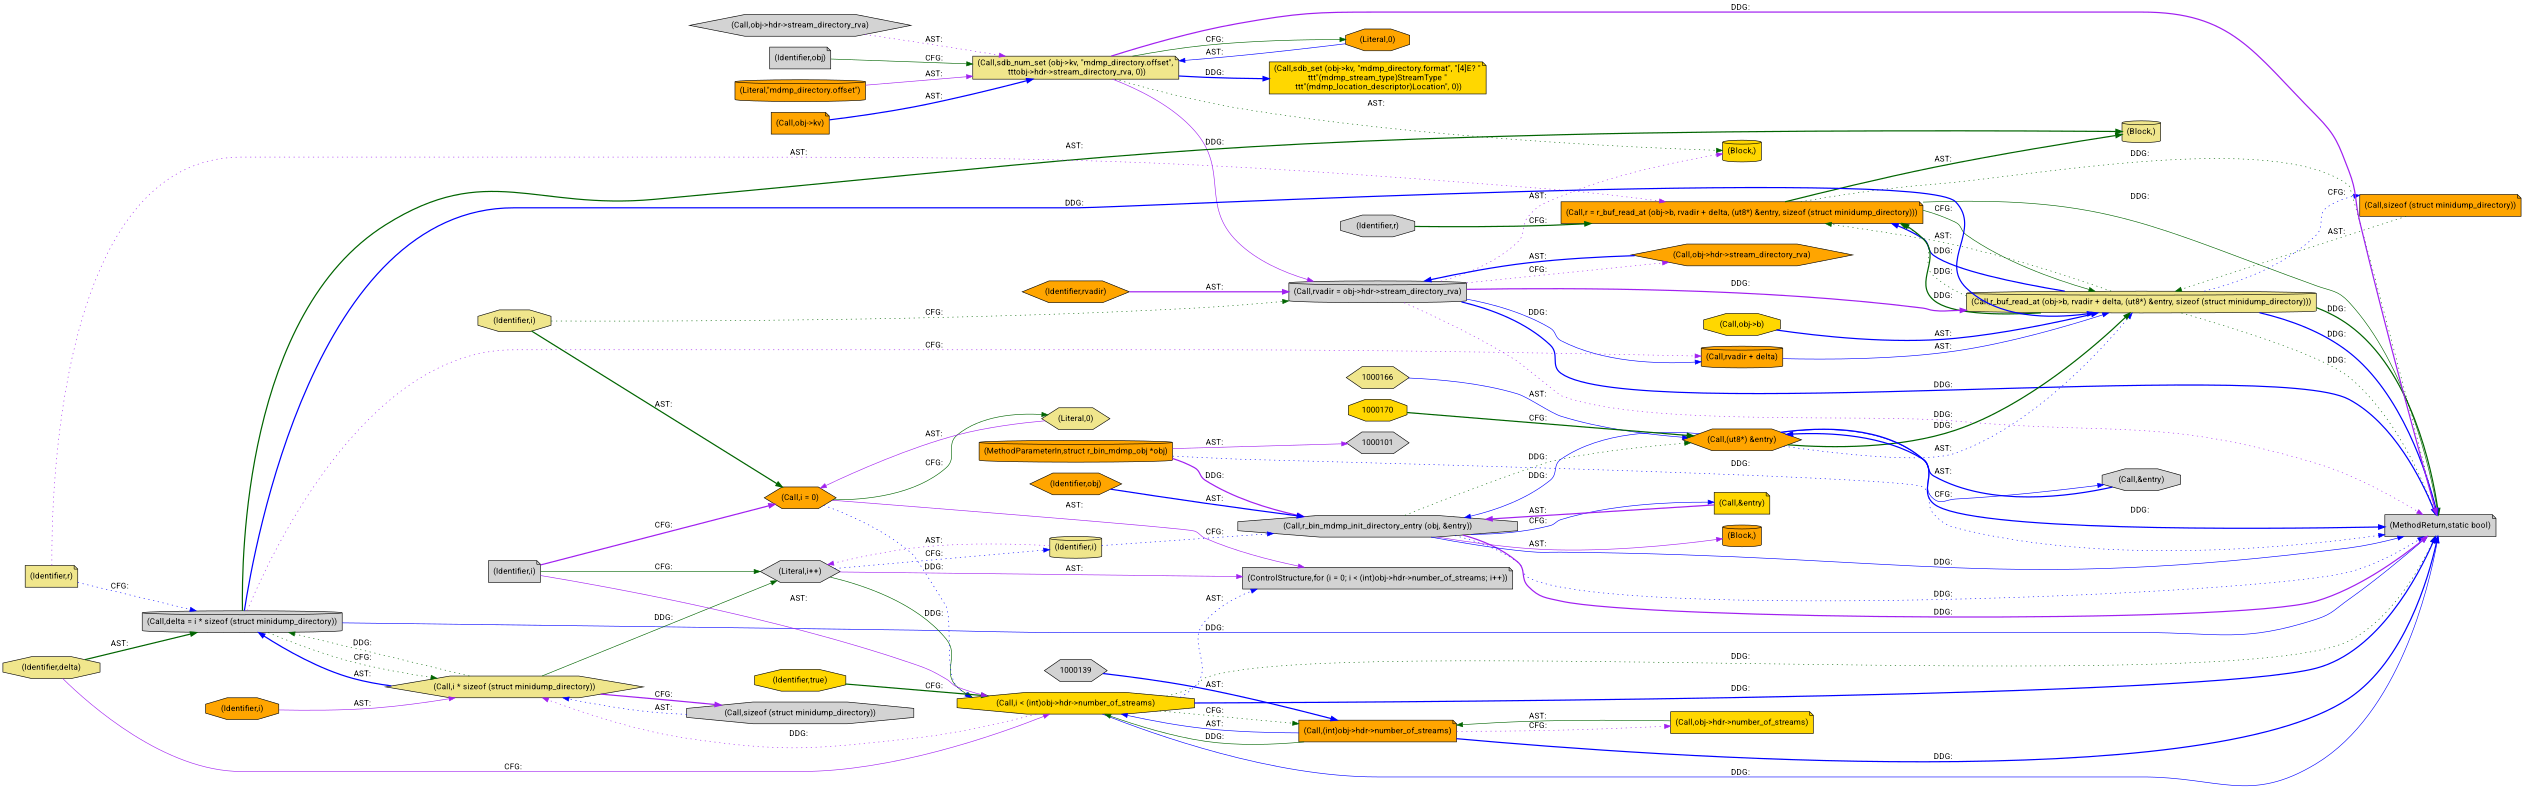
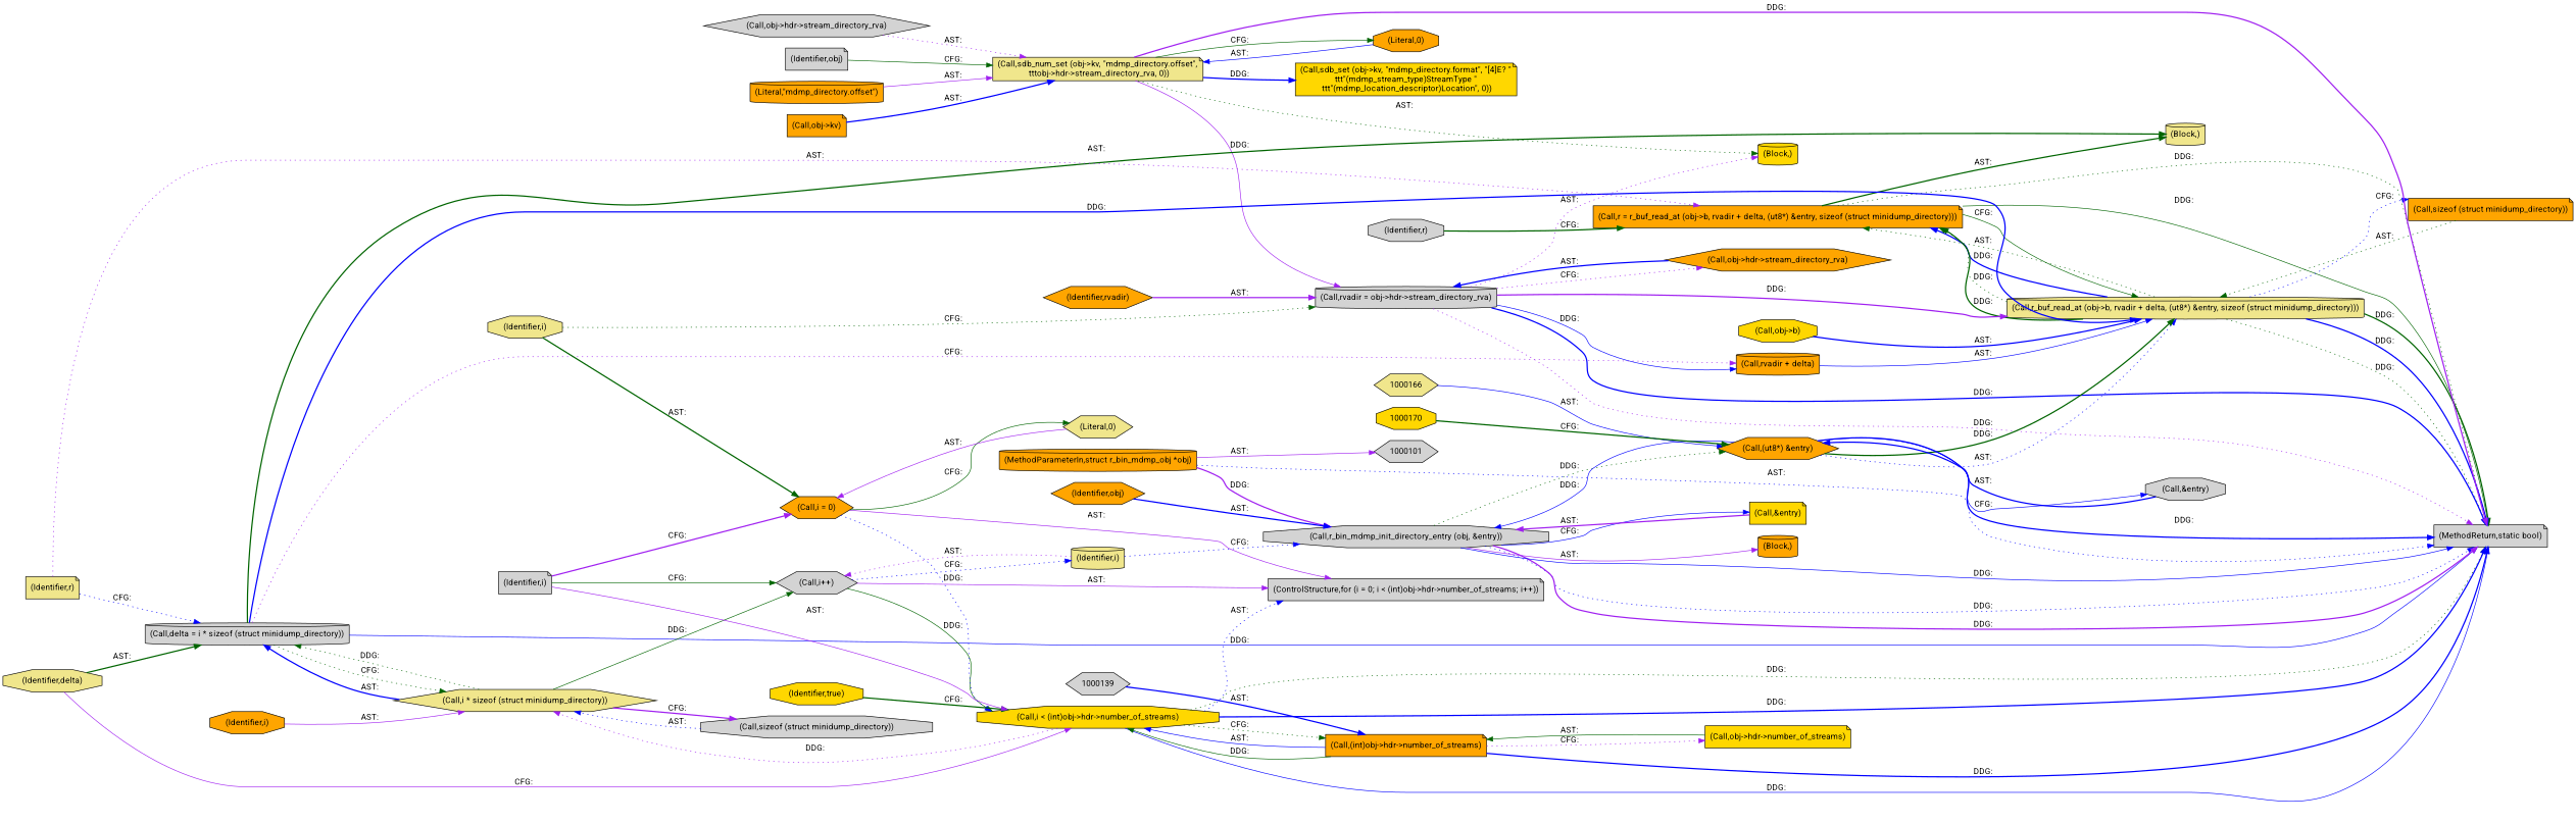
  digraph {
    fontname=Roboto
    rankdir=LR
    node [fillcolor=orange fontname=Roboto shape=note style=filled]
    edge [color=blue fontname=Roboto style=bold]
    n1 [label="(Call,r = r_buf_read_at (obj->b, rvadir + delta, (ut8*) &entry, sizeof (struct minidump_directory)))"]
    n2 [fillcolor=khaki label="(Call,r_buf_read_at (obj->b, rvadir + delta, (ut8*) &entry, sizeof (struct minidump_directory)))" shape=cylinder]
    n3 [fillcolor=khaki label="(Block,)" shape=cylinder]
    n4 [fillcolor=lightgrey label="(MethodReturn,static bool)"]
    n5 [label="(Call,sizeof (struct minidump_directory))"]
    n6 [fillcolor=lightgrey label="(Call,rvadir = obj->hdr->stream_directory_rva)" shape=cylinder]
    n7 [fillcolor=gold label="(Block,)" shape=cylinder]
    n8 [label="(Call,rvadir + delta)" shape=cylinder]
    n9 [label="(Call,obj->hdr->stream_directory_rva)" shape=hexagon]
    n10 [fillcolor=khaki label="(Call,sdb_num_set (obj->kv, \"mdmp_directory.offset\",\n \t\t\tobj->hdr->stream_directory_rva, 0))"]
    n11 [label="(Literal,0)" shape=octagon]
    n12 [fillcolor=gold label="(Call,sdb_set (obj->kv, \"mdmp_directory.format\", \"[4]E? \"\n\t\t\t\"(mdmp_stream_type)StreamType \"\n \t\t\t\"(mdmp_location_descriptor)Location\", 0))"]
    n13 [fillcolor=lightgrey label="(Call,delta = i * sizeof (struct minidump_directory))" shape=cylinder]
    n14 [fillcolor=khaki label="(Call,i * sizeof (struct minidump_directory))" shape=hexagon]
-   n15 [fillcolor=lightgrey label="(Literal,i++)" shape=hexagon]
+   n15 [fillcolor=lightgrey label="(Call,i++)" shape=hexagon]
    n16 [fillcolor=lightgrey label="(Call,sizeof (struct minidump_directory))" shape=octagon]
    n17 [fillcolor=gold label="(Call,i < (int)obj->hdr->number_of_streams)" shape=octagon]
    n18 [fillcolor=lightgrey label="(ControlStructure,for (i = 0; i < (int)obj->hdr->number_of_streams; i++))"]
    n19 [fillcolor=khaki label="(Identifier,i)" shape=cylinder]
    n20 [label="(Call,(int)obj->hdr->number_of_streams)"]
    n21 [fillcolor=gold label="(Call,obj->hdr->number_of_streams)"]
    n22 [label="(Call,i = 0)" shape=hexagon]
    n23 [fillcolor=khaki label="(Literal,0)" shape=hexagon]
    n24 [fillcolor=lightgrey label="(Call,r_bin_mdmp_init_directory_entry (obj, &entry))" shape=octagon]
    n25 [label="(Call,(ut8*) &entry)" shape=hexagon]
    n26 [fillcolor=lightgrey label="(Call,&entry)" shape=octagon]
    n27 [fillcolor=gold label="(Call,&entry)"]
    n28 [label="(Block,)" shape=cylinder]
    n29 [label="(MethodParameterIn,struct r_bin_mdmp_obj *obj)" shape=cylinder]
    1000101 [fillcolor=lightgrey shape=hexagon]
    n31 [label="(Literal,\"mdmp_directory.offset\")" shape=cylinder]
    n32 [label="(Identifier,rvadir)" shape=hexagon]
    n33 [fillcolor=khaki label="(Identifier,r)"]
    n34 [fillcolor=gold label="(Identifier,true)" shape=octagon]
    n35 [label="(Call,obj->kv)"]
    n36 [fillcolor=lightgrey label="(Identifier,r)" shape=octagon]
    n37 [label="(Identifier,obj)" shape=hexagon]
    n38 [fillcolor=lightgrey label="(Identifier,i)"]
    n39 [fillcolor=khaki label="(Identifier,delta)" shape=octagon]
    n40 [fillcolor=lightgrey label="(Call,obj->hdr->stream_directory_rva)" shape=hexagon]
    n41 [fillcolor=lightgrey label="(Identifier,obj)"]
    n42 [fillcolor=gold label="(Call,obj->b)" shape=octagon]
    n43 [label="(Identifier,i)" shape=octagon]
    n44 [fillcolor=khaki label="(Identifier,i)" shape=octagon]
    1000139 [fillcolor=lightgrey shape=hexagon]
    1000166 [fillcolor=khaki shape=hexagon]
    1000170 [fillcolor=gold shape=octagon]
    n1 -> n2 [color=darkgreen label="CFG: " style=solid]
    n1 -> n3 [color=darkgreen label="AST: "]
    n1 -> n4 [color=darkgreen label="DDG: " style=dotted]
    n1 -> n4 [color=darkgreen label="DDG: " style=solid]
    n2 -> n1 [color=darkgreen label="AST: " style=dotted]
    n2 -> n1 [label="DDG: "]
    n2 -> n1 [color=darkgreen label="DDG: " style=dotted]
    n2 -> n1 [color=darkgreen label="DDG: "]
    n2 -> n4 [color=darkgreen label="DDG: "]
    n2 -> n4 [label="DDG: "]
    n2 -> n4 [color=darkgreen label="DDG: " style=dotted]
    n2 -> n5 [label="CFG: " style=dotted]
    n5 -> n2 [color=darkgreen label="AST: " style=dotted]
    n6 -> n2 [color=purple label="DDG: "]
    n6 -> n4 [label="DDG: "]
    n6 -> n4 [color=purple label="DDG: " style=dotted]
    n6 -> n7 [color=purple label="AST: " style=dotted]
    n6 -> n8 [label="DDG: " style=solid]
    n6 -> n9 [color=purple label="CFG: " style=dotted]
    n8 -> n2 [label="AST: " style=solid]
    n9 -> n6 [label="AST: "]
    n10 -> n4 [color=purple label="DDG: "]
    n10 -> n6 [color=purple label="DDG: " style=solid]
    n10 -> n7 [color=darkgreen label="AST: " style=dotted]
    n10 -> n11 [color=darkgreen label="CFG: " style=solid]
    n10 -> n12 [label="DDG: "]
    n11 -> n10 [label="AST: " style=solid]
    n13 -> n2 [label="DDG: "]
    n13 -> n3 [color=darkgreen label="AST: "]
    n13 -> n4 [label="DDG: " style=solid]
    n13 -> n8 [color=purple label="CFG: " style=dotted]
    n13 -> n14 [color=darkgreen label="CFG: " style=dotted]
    n14 -> n13 [label="AST: "]
    n14 -> n13 [color=darkgreen label="DDG: " style=dotted]
    n14 -> n15 [color=darkgreen label="DDG: " style=solid]
    n14 -> n16 [color=purple label="CFG: "]
    n15 -> n17 [color=darkgreen label="DDG: " style=solid]
    n15 -> n18 [color=purple label="AST: " style=solid]
    n15 -> n19 [label="CFG: " style=dotted]
    n16 -> n14 [label="AST: " style=dotted]
    n17 -> n4 [label="DDG: " style=solid]
    n17 -> n4 [color=darkgreen label="DDG: " style=dotted]
    n17 -> n4 [label="DDG: "]
    n17 -> n14 [color=purple label="DDG: " style=dotted]
    n17 -> n18 [label="AST: " style=dotted]
    n17 -> n20 [color=darkgreen label="CFG: " style=dotted]
    n19 -> n15 [color=purple label="AST: " style=dotted]
    n19 -> n24 [label="CFG: " style=dotted]
    n20 -> n4 [label="DDG: "]
    n20 -> n17 [label="AST: " style=solid]
    n20 -> n17 [color=darkgreen label="DDG: " style=solid]
    n20 -> n21 [color=purple label="CFG: " style=dotted]
    n21 -> n20 [color=darkgreen label="AST: " style=solid]
    n22 -> n17 [label="DDG: " style=dotted]
    n22 -> n18 [color=purple label="AST: " style=solid]
    n22 -> n23 [color=darkgreen label="CFG: " style=solid]
    n23 -> n22 [color=purple label="AST: " style=solid]
    n24 -> n4 [label="DDG: " style=dotted]
    n24 -> n4 [color=purple label="DDG: "]
    n24 -> n4 [label="DDG: " style=solid]
    n24 -> n25 [color=darkgreen label="DDG: " style=dotted]
    n24 -> n27 [label="CFG: " style=solid]
    n24 -> n28 [color=purple label="AST: " style=solid]
    n25 -> n2 [label="AST: " style=dotted]
    n25 -> n2 [color=darkgreen label="DDG: "]
    n25 -> n4 [label="DDG: "]
    n25 -> n24 [label="DDG: " style=solid]
    n25 -> n26 [label="CFG: " style=solid]
    n26 -> n25 [label="AST: "]
    n27 -> n24 [color=purple label="AST: "]
-   n29 -> n4 [label="DDG: " style=dotted]
+   n29 -> n4 [label="AST: " style=dotted]
    n29 -> n24 [color=purple label="DDG: "]
    n29 -> 1000101 [color=purple label="AST: " style=solid]
    n31 -> n10 [color=purple label="AST: " style=solid]
    n32 -> n6 [color=purple label="AST: "]
    n33 -> n1 [color=purple label="AST: " style=dotted]
    n33 -> n13 [label="CFG: " style=dotted]
    n34 -> n17 [color=darkgreen label="CFG: "]
    n35 -> n10 [label="AST: "]
    n36 -> n1 [color=darkgreen label="CFG: "]
    n37 -> n24 [label="AST: "]
    n38 -> n15 [color=darkgreen label="CFG: " style=solid]
    n38 -> n17 [color=purple label="AST: " style=solid]
    n38 -> n22 [color=purple label="CFG: "]
    n39 -> n13 [color=darkgreen label="AST: "]
    n39 -> n17 [color=purple label="CFG: " style=solid]
    n40 -> n10 [color=purple label="AST: " style=dotted]
    n41 -> n10 [color=darkgreen label="CFG: " style=solid]
    n42 -> n2 [label="AST: "]
    n43 -> n14 [color=purple label="AST: " style=solid]
    n44 -> n6 [color=darkgreen label="CFG: " style=dotted]
    n44 -> n22 [color=darkgreen label="AST: "]
    1000139 -> n20 [label="AST: "]
    1000166 -> n25 [label="AST: " style=solid]
    1000170 -> n25 [color=darkgreen label="CFG: "]
  }
